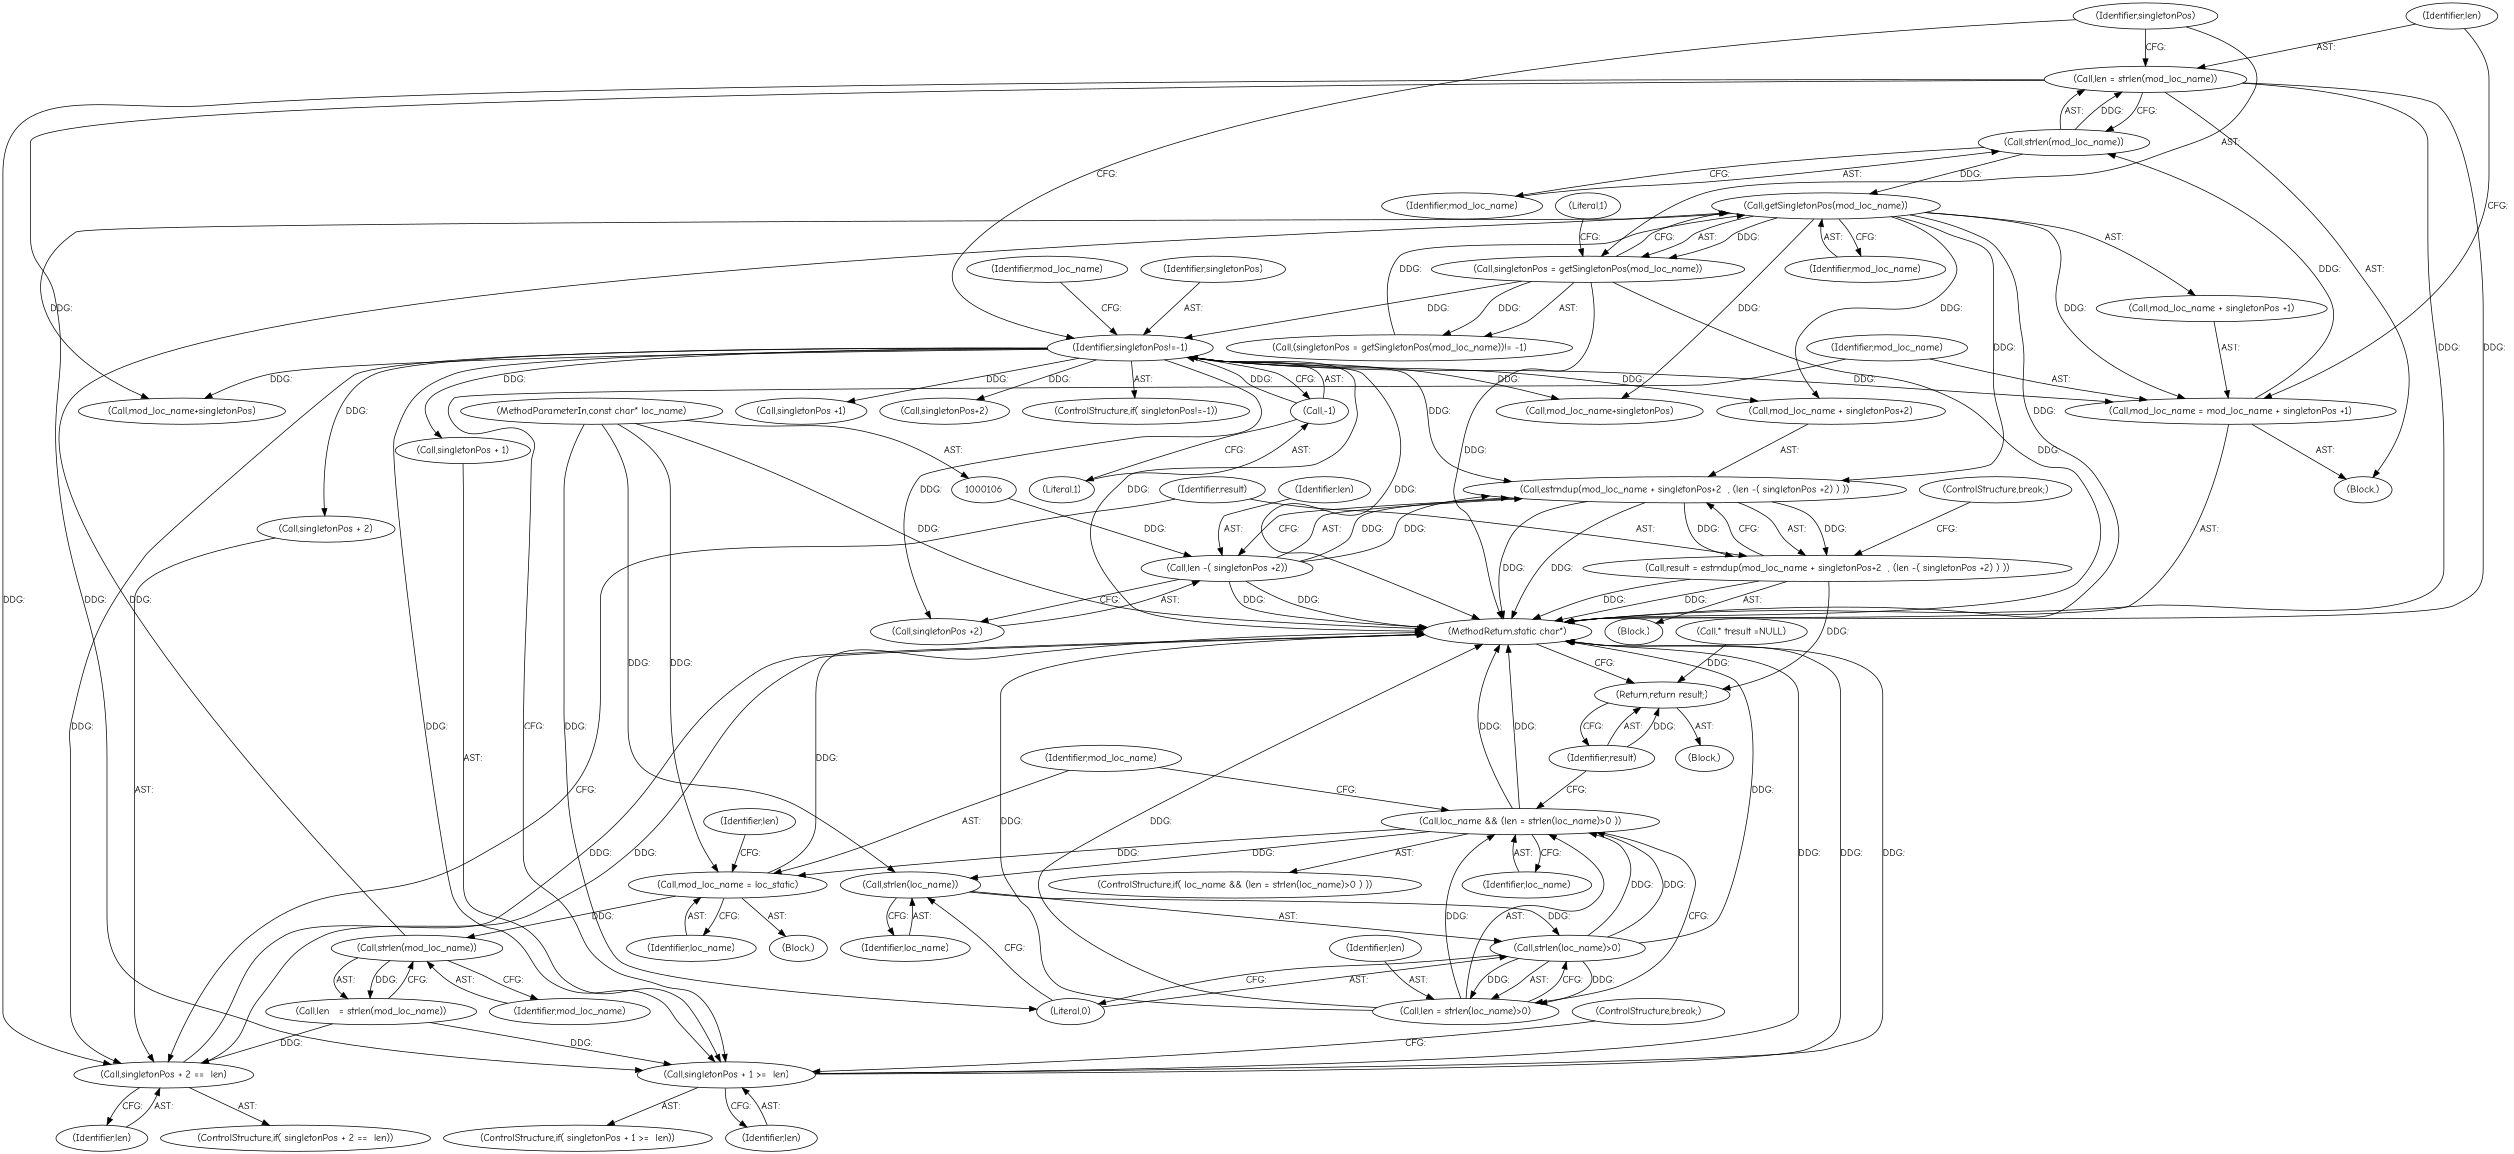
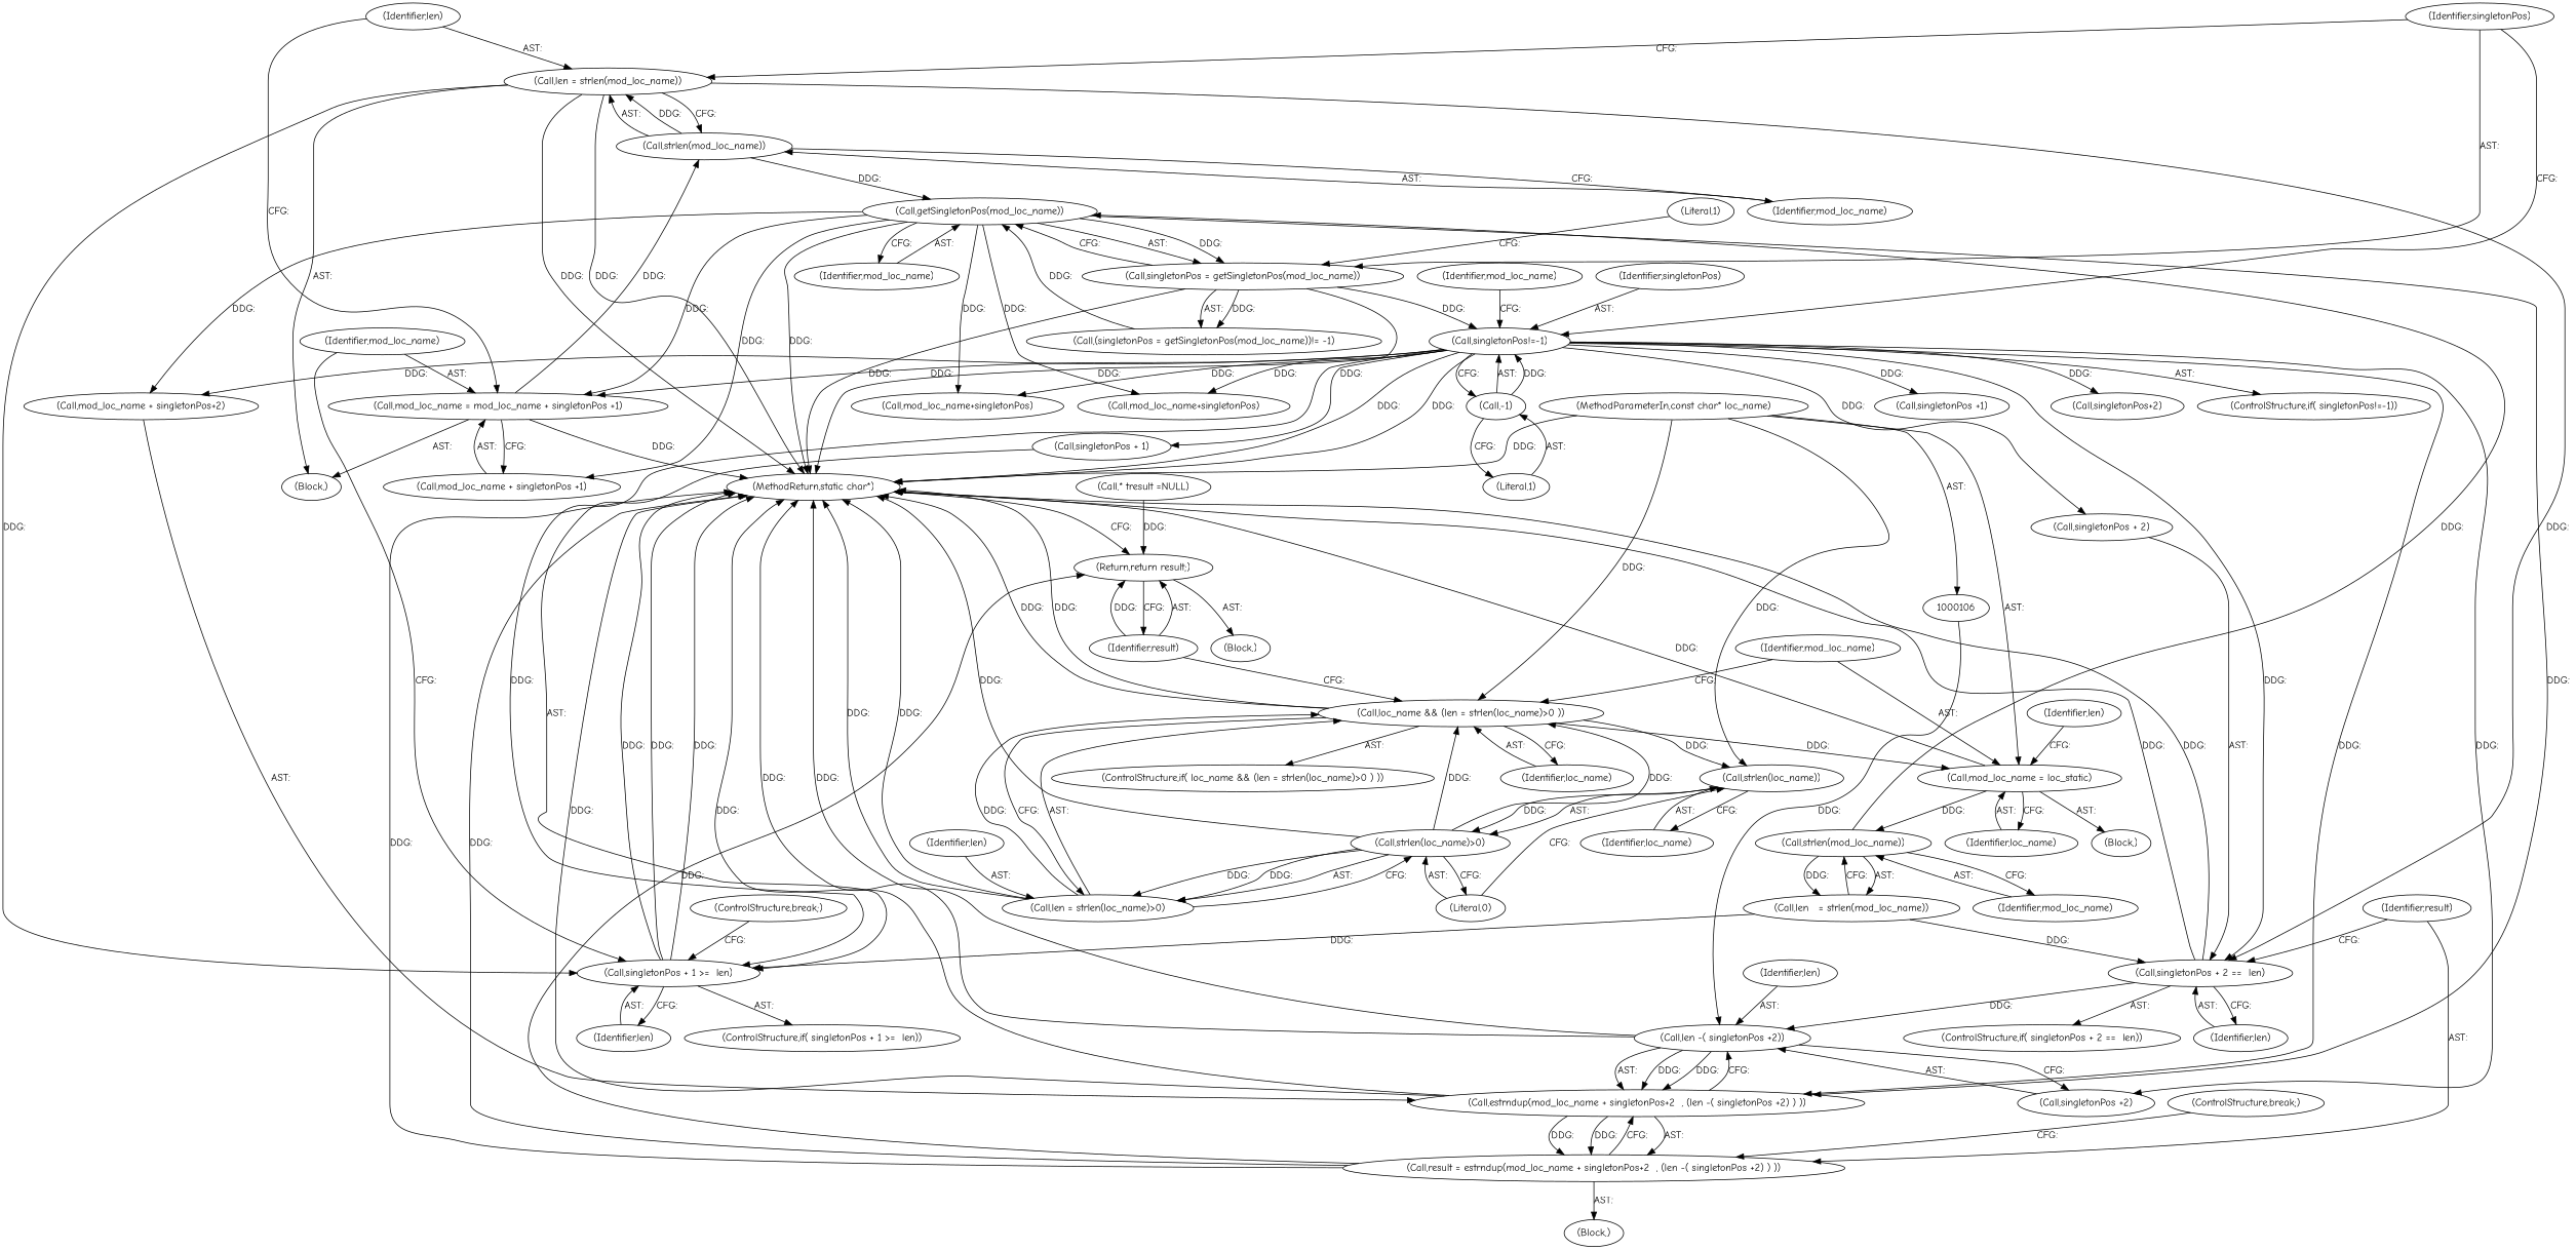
  digraph {
    fontname="Comic Neue"
    node [fontname="Comic Neue"]
    edge [fontname="Comic Neue"]
    n1 [label="(Call,len = strlen(mod_loc_name))"]
    n2 [label="(Call,strlen(mod_loc_name))"]
    n3 [label="(Call,singletonPos + 2 ==  len)"]
    n4 [label="(Call,singletonPos + 1 >=  len)"]
    n5 [label="(Block,)"]
    n6 [label="(MethodReturn,static char*)"]
    n7 [label="(Call,getSingletonPos(mod_loc_name))"]
    n8 [label="(Identifier,mod_loc_name)"]
    n9 [label="(Call,len -( singletonPos +2))"]
    n10 [label="(Identifier,len)"]
    n11 [label="(ControlStructure,if( singletonPos + 2 ==  len))"]
    n12 [label="(ControlStructure,if( singletonPos + 1 >=  len))"]
    n13 [label="(Identifier,len)"]
    n14 [label="(Return,return result;)"]
    n15 [label="(Call,mod_loc_name = mod_loc_name + singletonPos +1)"]
    n16 [label="(Call,mod_loc_name + singletonPos +1)"]
    n17 [label="(Call,singletonPos = getSingletonPos(mod_loc_name))"]
    n18 [label="(Call,estrndup(mod_loc_name + singletonPos+2  , (len -( singletonPos +2) ) ))"]
    n19 [label="(Call,mod_loc_name+singletonPos)"]
    n20 [label="(Call,mod_loc_name+singletonPos)"]
    n21 [label="(Call,mod_loc_name + singletonPos+2)"]
    n22 [label="(Identifier,mod_loc_name)"]
    n23 [label="(Call,(singletonPos = getSingletonPos(mod_loc_name))!= -1)"]
-   n24 [label="(Identifier,singletonPos!=-1)"]
+   n24 [label="(Call,singletonPos!=-1)"]
    n25 [label="(Call,result = estrndup(mod_loc_name + singletonPos+2  , (len -( singletonPos +2) ) ))"]
    n26 [label="(Call,strlen(mod_loc_name))"]
    n27 [label="(Call,len   = strlen(mod_loc_name))"]
    n28 [label="(Identifier,mod_loc_name)"]
    n29 [label="(Call,mod_loc_name = loc_static)"]
    n30 [label="(Block,)"]
    n31 [label="(Identifier,loc_name)"]
    n32 [label="(Call,loc_name && (len = strlen(loc_name)>0 ))"]
    n33 [label="(Call,len = strlen(loc_name)>0)"]
    n34 [label="(Identifier,loc_name)"]
    n35 [label="(ControlStructure,if( loc_name && (len = strlen(loc_name)>0 ) ))"]
    n36 [label="(Call,strlen(loc_name))"]
    n37 [label="(Call,strlen(loc_name)>0)"]
    n38 [label="(Identifier,loc_name)"]
    n39 [label="(Literal,0)"]
    n40 [label="(MethodParameterIn,const char* loc_name)"]
    1000106
    n42 [label="(Call,-1)"]
    n43 [label="(Call,singletonPos +2)"]
    n44 [label="(Call,singletonPos + 1)"]
    n45 [label="(Call,singletonPos +1)"]
    n46 [label="(Call,singletonPos + 2)"]
    n47 [label="(Call,singletonPos+2)"]
    n48 [label="(ControlStructure,if( singletonPos!=-1))"]
    n49 [label="(Literal,1)"]
    n50 [label="(Block,)"]
    n51 [label="(Identifier,result)"]
    n52 [label="(Block,)"]
    n53 [label="(Identifier,len)"]
    n54 [label="(Identifier,len)"]
    n55 [label="(Identifier,mod_loc_name)"]
    n56 [label="(ControlStructure,break;)"]
    n57 [label="(ControlStructure,break;)"]
    n58 [label="(Identifier,mod_loc_name)"]
    n59 [label="(Literal,1)"]
    n60 [label="(Call,* \tresult =NULL)"]
    n61 [label="(Identifier,len)"]
    n62 [label="(Identifier,result)"]
    n63 [label="(Identifier,mod_loc_name)"]
    n64 [label="(Identifier,singletonPos)"]
    n65 [label="(Identifier,singletonPos)"]
    n66 [label="(Identifier,len)"]
    n1 -> n2 [label="CFG: "]
    n1 -> n3 [label="DDG: "]
    n1 -> n4 [label="DDG: "]
    n1 -> n5 [label="AST: "]
    n1 -> n6 [label="DDG: "]
    n1 -> n6 [label="DDG: "]
    n2 -> n1 [label="AST: "]
    n2 -> n1 [label="DDG: "]
    n2 -> n7 [label="DDG: "]
    n2 -> n8 [label="CFG: "]
    n3 -> n6 [label="DDG: "]
    n3 -> n6 [label="DDG: "]
+   n3 -> n9 [label="DDG: "]
    n3 -> n10 [label="CFG: "]
    n3 -> n11 [label="AST: "]
    n4 -> n6 [label="DDG: "]
    n4 -> n6 [label="DDG: "]
    n4 -> n6 [label="DDG: "]
    n4 -> n12 [label="AST: "]
    n4 -> n13 [label="CFG: "]
    n6 -> n14 [label="CFG: "]
    n7 -> n6 [label="DDG: "]
    n7 -> n15 [label="DDG: "]
-   n7 -> n16 [label="AST: "]
+   n7 -> n16 [label="DDG: "]
    n7 -> n17 [label="AST: "]
    n7 -> n17 [label="DDG: "]
    n7 -> n18 [label="DDG: "]
    n7 -> n19 [label="DDG: "]
    n7 -> n20 [label="DDG: "]
    n7 -> n21 [label="DDG: "]
    n7 -> n22 [label="CFG: "]
    n8 -> n2 [label="AST: "]
    n9 -> n6 [label="DDG: "]
    n9 -> n6 [label="DDG: "]
    n9 -> n18 [label="AST: "]
    n9 -> n18 [label="DDG: "]
    n9 -> n18 [label="DDG: "]
    n9 -> n43 [label="CFG: "]
    n10 -> n3 [label="AST: "]
    n13 -> n4 [label="AST: "]
    n14 -> n51 [label="CFG: "]
    n14 -> n52 [label="AST: "]
    n15 -> n2 [label="DDG: "]
    n15 -> n5 [label="AST: "]
-   n15 -> n6 [label="AST: "]
+   n15 -> n6 [label="DDG: "]
+   n15 -> n16 [label="CFG: "]
    n16 -> n15 [label="AST: "]
    n17 -> n6 [label="DDG: "]
    n17 -> n6 [label="DDG: "]
    n17 -> n7 [label="CFG: "]
    n17 -> n23 [label="AST: "]
    n17 -> n23 [label="DDG: "]
    n17 -> n24 [label="DDG: "]
    n18 -> n6 [label="DDG: "]
    n18 -> n6 [label="DDG: "]
    n18 -> n9 [label="CFG: "]
    n18 -> n25 [label="AST: "]
    n18 -> n25 [label="DDG: "]
    n18 -> n25 [label="DDG: "]
    n21 -> n18 [label="AST: "]
    n22 -> n7 [label="AST: "]
    n23 -> n7 [label="DDG: "]
    n24 -> n3 [label="DDG: "]
    n24 -> n4 [label="DDG: "]
    n24 -> n6 [label="DDG: "]
    n24 -> n6 [label="DDG: "]
    n24 -> n15 [label="DDG: "]
    n24 -> n18 [label="DDG: "]
    n24 -> n19 [label="DDG: "]
    n24 -> n20 [label="DDG: "]
    n24 -> n21 [label="DDG: "]
    n24 -> n42 [label="CFG: "]
    n24 -> n43 [label="DDG: "]
    n24 -> n44 [label="DDG: "]
    n24 -> n45 [label="DDG: "]
    n24 -> n46 [label="DDG: "]
    n24 -> n47 [label="DDG: "]
    n24 -> n48 [label="AST: "]
    n25 -> n6 [label="DDG: "]
    n25 -> n6 [label="DDG: "]
    n25 -> n14 [label="DDG: "]
    n25 -> n18 [label="CFG: "]
    n25 -> n50 [label="AST: "]
    n26 -> n7 [label="DDG: "]
    n26 -> n27 [label="AST: "]
    n26 -> n27 [label="DDG: "]
    n26 -> n28 [label="CFG: "]
    n27 -> n3 [label="DDG: "]
    n27 -> n4 [label="DDG: "]
    n27 -> n26 [label="CFG: "]
    n28 -> n26 [label="AST: "]
    n29 -> n6 [label="DDG: "]
    n29 -> n26 [label="DDG: "]
    n29 -> n30 [label="AST: "]
    n29 -> n31 [label="CFG: "]
    n31 -> n29 [label="AST: "]
    n32 -> n6 [label="DDG: "]
    n32 -> n6 [label="DDG: "]
    n32 -> n29 [label="DDG: "]
    n32 -> n33 [label="CFG: "]
    n32 -> n34 [label="CFG: "]
    n32 -> n35 [label="AST: "]
    n32 -> n36 [label="DDG: "]
    n33 -> n6 [label="DDG: "]
    n33 -> n6 [label="DDG: "]
    n33 -> n32 [label="AST: "]
    n33 -> n32 [label="DDG: "]
    n33 -> n37 [label="CFG: "]
    n34 -> n32 [label="AST: "]
    n36 -> n37 [label="AST: "]
    n36 -> n37 [label="DDG: "]
    n36 -> n38 [label="CFG: "]
    n37 -> n6 [label="DDG: "]
    n37 -> n32 [label="DDG: "]
    n37 -> n32 [label="DDG: "]
    n37 -> n33 [label="AST: "]
    n37 -> n33 [label="DDG: "]
    n37 -> n33 [label="DDG: "]
    n37 -> n39 [label="CFG: "]
    n38 -> n36 [label="AST: "]
    n39 -> n36 [label="CFG: "]
    n39 -> n37 [label="AST: "]
    n40 -> n6 [label="DDG: "]
-   n40 -> n29 [label="DDG: "]
-   n40 -> n39 [label="DDG: "]
+   n40 -> n29 [label="AST: "]
+   n40 -> n32 [label="DDG: "]
    n40 -> n36 [label="DDG: "]
    n40 -> 1000106 [label="AST: "]
    1000106 -> n9 [label="DDG: "]
    n42 -> n24 [label="AST: "]
    n42 -> n24 [label="DDG: "]
    n42 -> n49 [label="CFG: "]
    n43 -> n9 [label="AST: "]
    n44 -> n4 [label="AST: "]
    n46 -> n3 [label="AST: "]
    n49 -> n42 [label="AST: "]
    n51 -> n14 [label="AST: "]
    n51 -> n14 [label="DDG: "]
    n51 -> n32 [label="CFG: "]
    n53 -> n33 [label="AST: "]
    n54 -> n1 [label="AST: "]
    n54 -> n15 [label="CFG: "]
    n55 -> n24 [label="CFG: "]
    n56 -> n25 [label="CFG: "]
    n57 -> n4 [label="CFG: "]
    n58 -> n29 [label="AST: "]
    n58 -> n32 [label="CFG: "]
    n59 -> n17 [label="CFG: "]
    n60 -> n14 [label="DDG: "]
    n61 -> n9 [label="AST: "]
    n62 -> n3 [label="CFG: "]
    n62 -> n25 [label="AST: "]
    n63 -> n4 [label="CFG: "]
    n63 -> n15 [label="AST: "]
    n64 -> n24 [label="AST: "]
    n65 -> n1 [label="CFG: "]
    n65 -> n17 [label="AST: "]
    n65 -> n24 [label="CFG: "]
    n66 -> n29 [label="CFG: "]
  }
